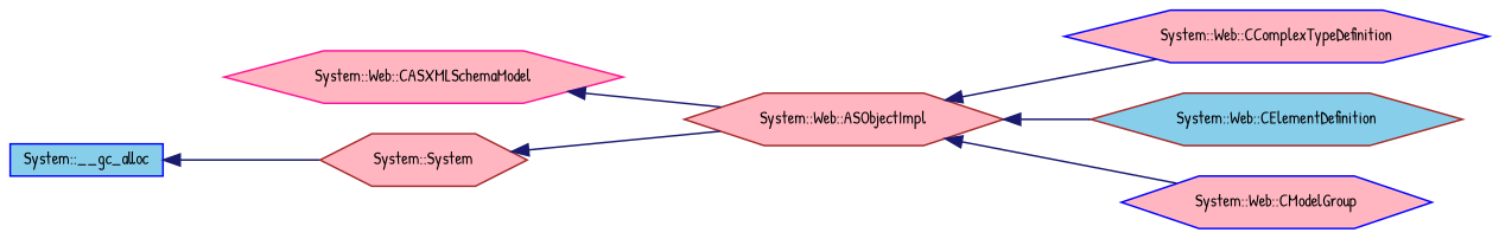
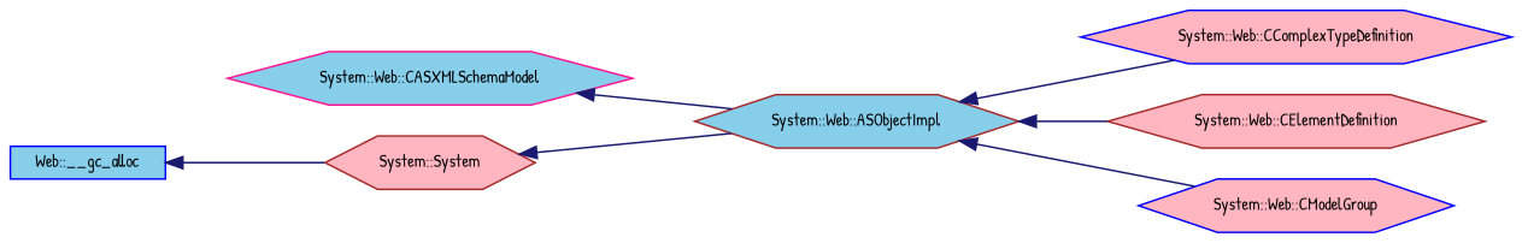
  digraph {
    fontname="Patrick Hand"
    rankdir=LR
    node [color=brown fillcolor=lightpink fontname="Patrick Hand" fontsize=10 shape=hexagon style=filled]
    edge [color=midnightblue dir=back fontname="Patrick Hand" fontsize=10 labelfontname=Helvetica labelfontsize=10 style=solid]
-   n1 [fontcolor=black height=0.2 label="System::Web::ASObjectImpl" width=0.4]
+   n1 [fillcolor=skyblue fontcolor=black height=0.2 label="System::Web::ASObjectImpl" width=0.4]
    n2 [color=blue height=0.2 label="System::Web::CComplexTypeDefinition" width=0.4]
-   n3 [fillcolor=skyblue height=0.2 label="System::Web::CElementDefinition" width=0.4]
+   n3 [height=0.2 label="System::Web::CElementDefinition" width=0.4]
    n4 [color=blue height=0.2 label="System::Web::CModelGroup" width=0.4]
-   n5 [color=deeppink height=0.2 label="System::Web::CASXMLSchemaModel" width=0.4]
+   n5 [color=deeppink fillcolor=skyblue height=0.2 label="System::Web::CASXMLSchemaModel" width=0.4]
    n6 [height=0.2 label="System::System" width=0.4]
-   n7 [color=blue fillcolor=skyblue height=0.2 label="System::__gc_alloc" shape=box width=0.4]
+   n7 [color=blue fillcolor=skyblue height=0.2 label="Web::__gc_alloc" shape=box width=0.4]
    n1 -> n2
    n1 -> n3
    n1 -> n4
    n5 -> n1
    n6 -> n1
    n7 -> n6
  }
